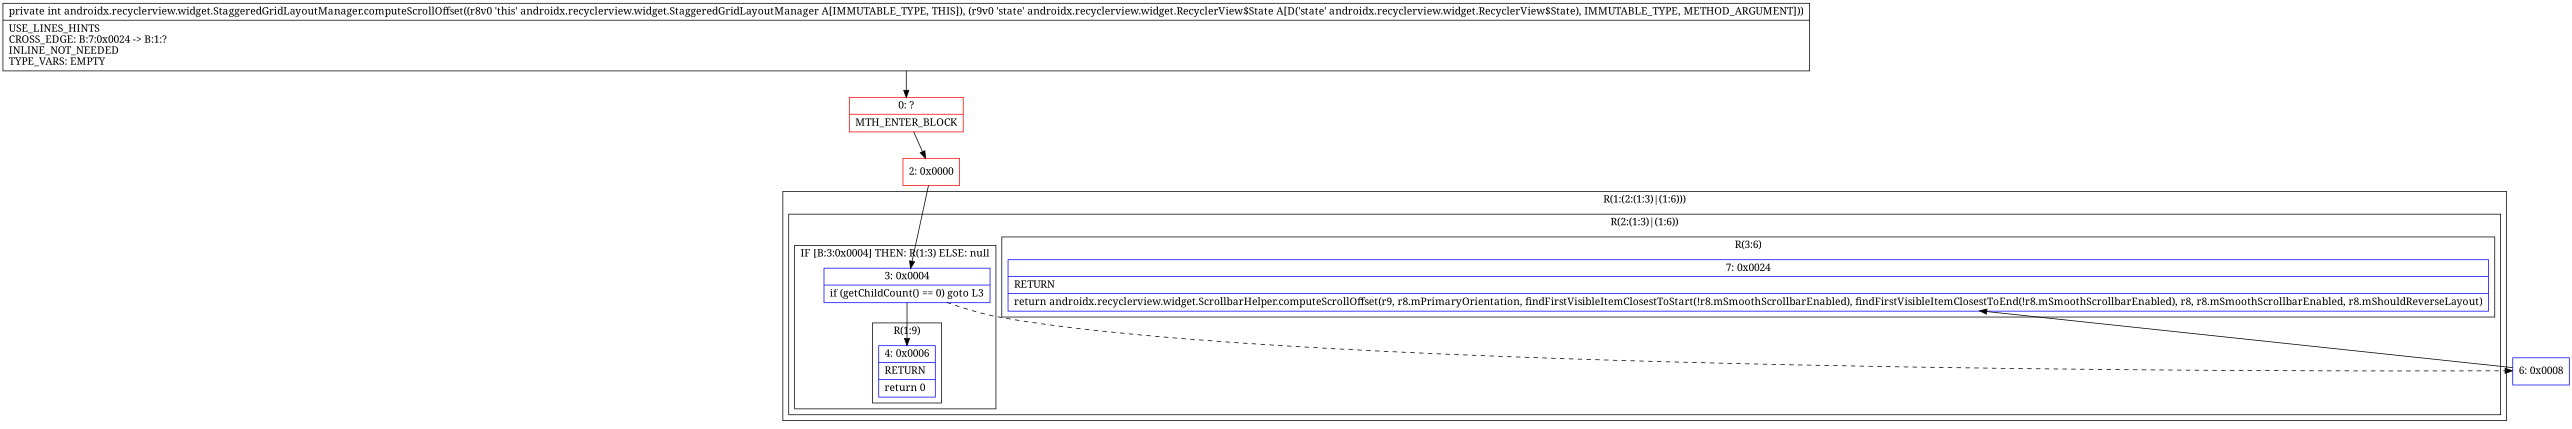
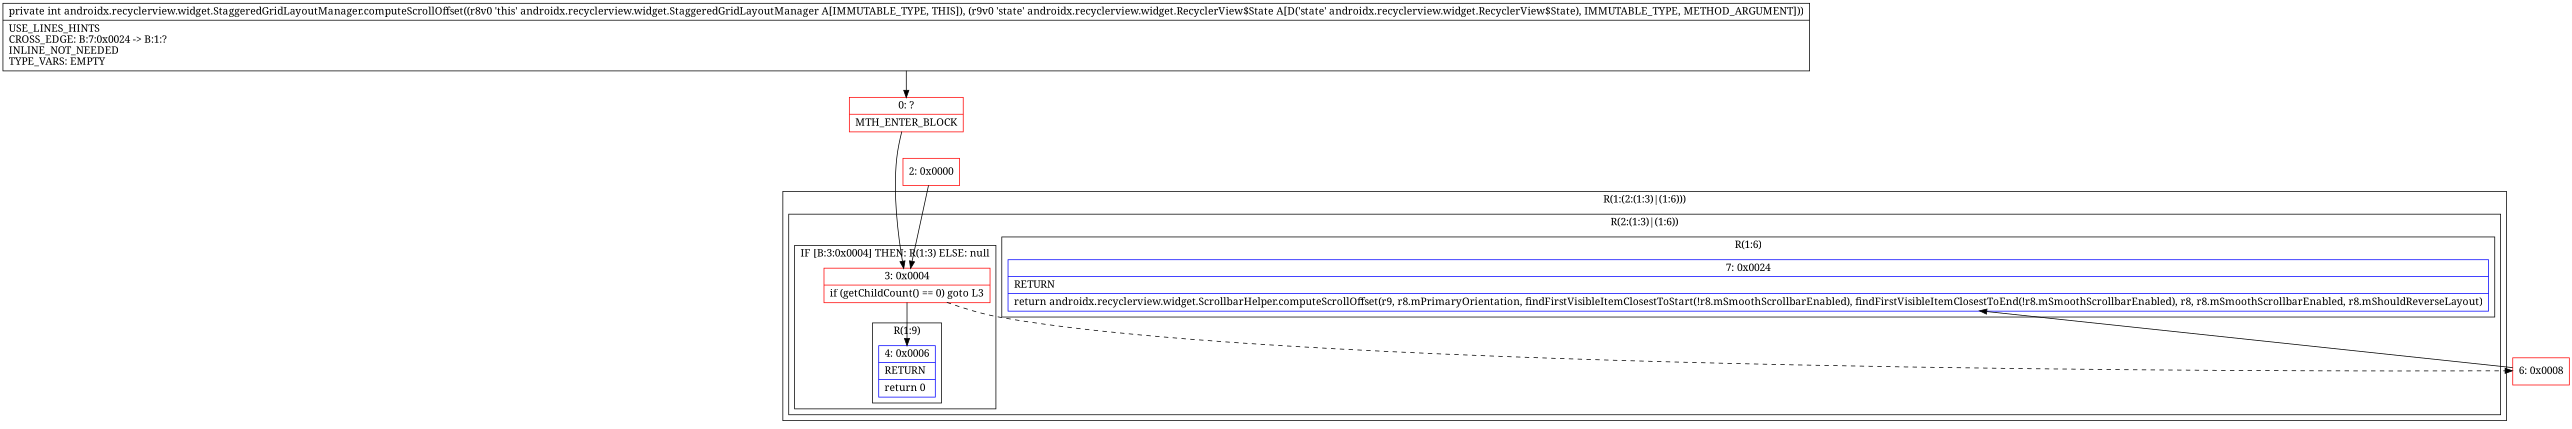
  digraph {
    fontname="Noto Serif"
    node [color=blue fontname="Noto Serif" shape=record]
    edge [fontname="Noto Serif"]
    n1 [label="{4\:\ 0x0006|RETURN\l|return 0\l}"]
-   n2 [label="{3\:\ 0x0004|if (getChildCount() == 0) goto L3\l}"]
+   n2 [color=red label="{3\:\ 0x0004|if (getChildCount() == 0) goto L3\l}"]
    n3 [label="{7\:\ 0x0024|RETURN\l|return androidx.recyclerview.widget.ScrollbarHelper.computeScrollOffset(r9, r8.mPrimaryOrientation, findFirstVisibleItemClosestToStart(!r8.mSmoothScrollbarEnabled), findFirstVisibleItemClosestToEnd(!r8.mSmoothScrollbarEnabled), r8, r8.mSmoothScrollbarEnabled, r8.mShouldReverseLayout)\l}"]
-   n4 [label="{6\:\ 0x0008}"]
+   n4 [color=red label="{6\:\ 0x0008}"]
    n5 [color=red label="{0\:\ ?|MTH_ENTER_BLOCK\l}"]
    n6 [color=red label="{2\:\ 0x0000}"]
    n7 [label="{private int androidx.recyclerview.widget.StaggeredGridLayoutManager.computeScrollOffset((r8v0 'this' androidx.recyclerview.widget.StaggeredGridLayoutManager A[IMMUTABLE_TYPE, THIS]), (r9v0 'state' androidx.recyclerview.widget.RecyclerView$State A[D('state' androidx.recyclerview.widget.RecyclerView$State), IMMUTABLE_TYPE, METHOD_ARGUMENT]))  | USE_LINES_HINTS\lCROSS_EDGE: B:7:0x0024 \-\> B:1:?\lINLINE_NOT_NEEDED\lTYPE_VARS: EMPTY\l}" color=""]
    subgraph cluster_1 {
      label="R(1:(2:(1:3)|(1:6)))"
      subgraph cluster_2 {
        label="R(2:(1:3)|(1:6))"
        subgraph cluster_3 {
          label="IF [B:3:0x0004] THEN: R(1:3) ELSE: null"
          n2
          subgraph cluster_4 {
            label="R(1:9)"
            n1
          }
        }
        subgraph cluster_5 {
-         label="R(3:6)"
+         label="R(1:6)"
          n3
        }
      }
    }
    n2 -> n1
    n2 -> n4 [style=dashed]
    n4 -> n3
-   n5 -> n6
+   n5 -> n2
    n6 -> n2
    n7 -> n5
  }
